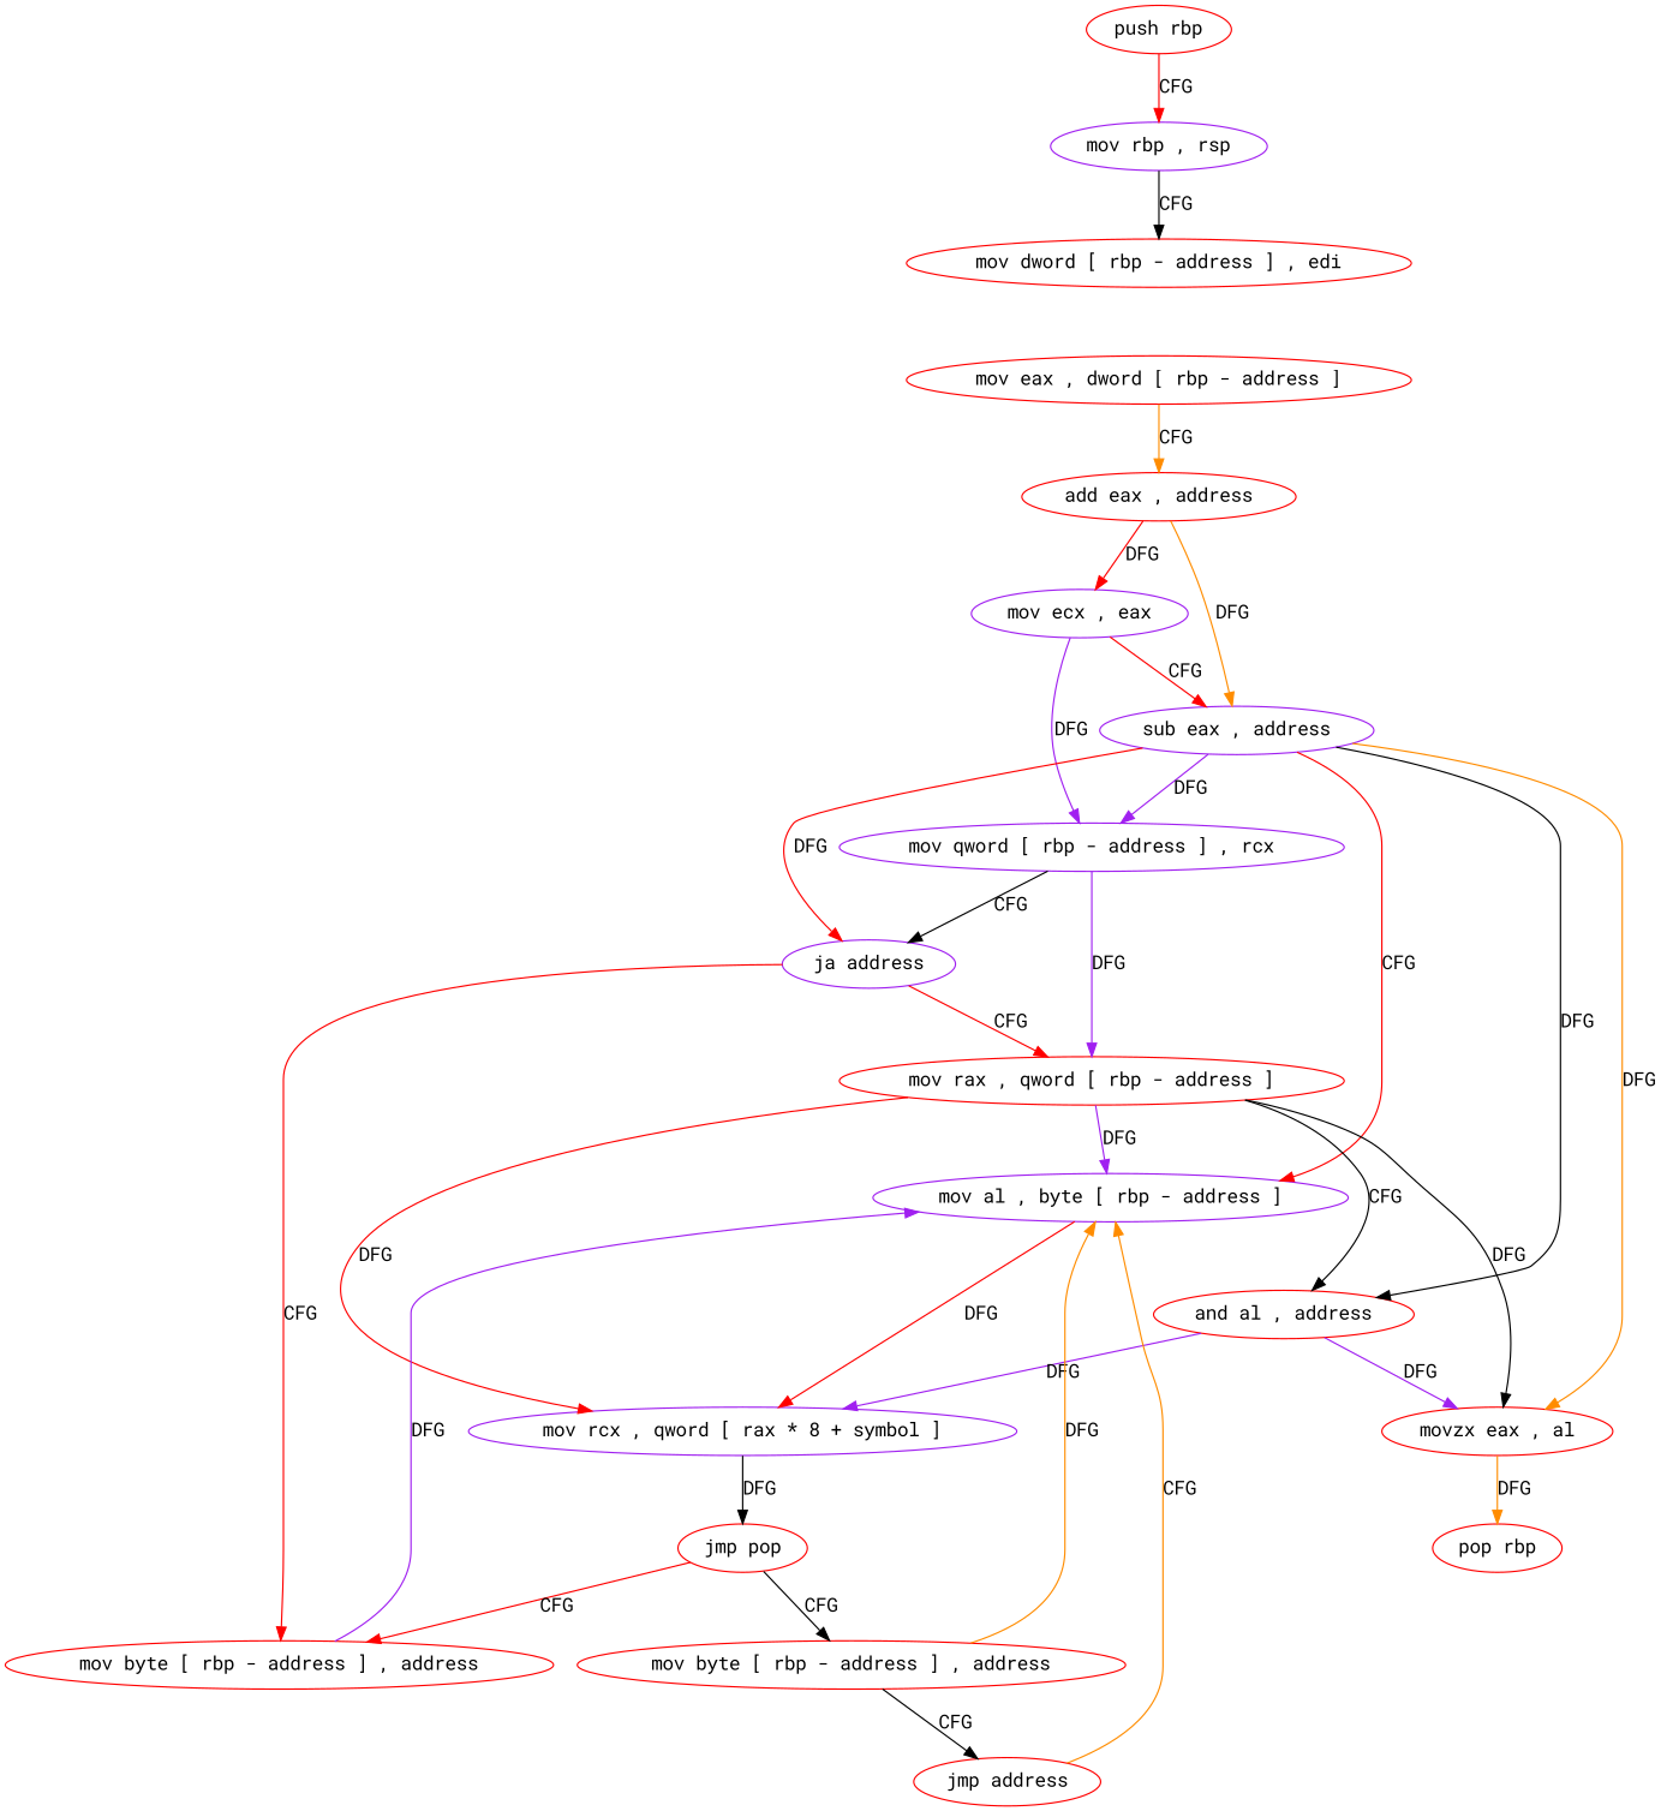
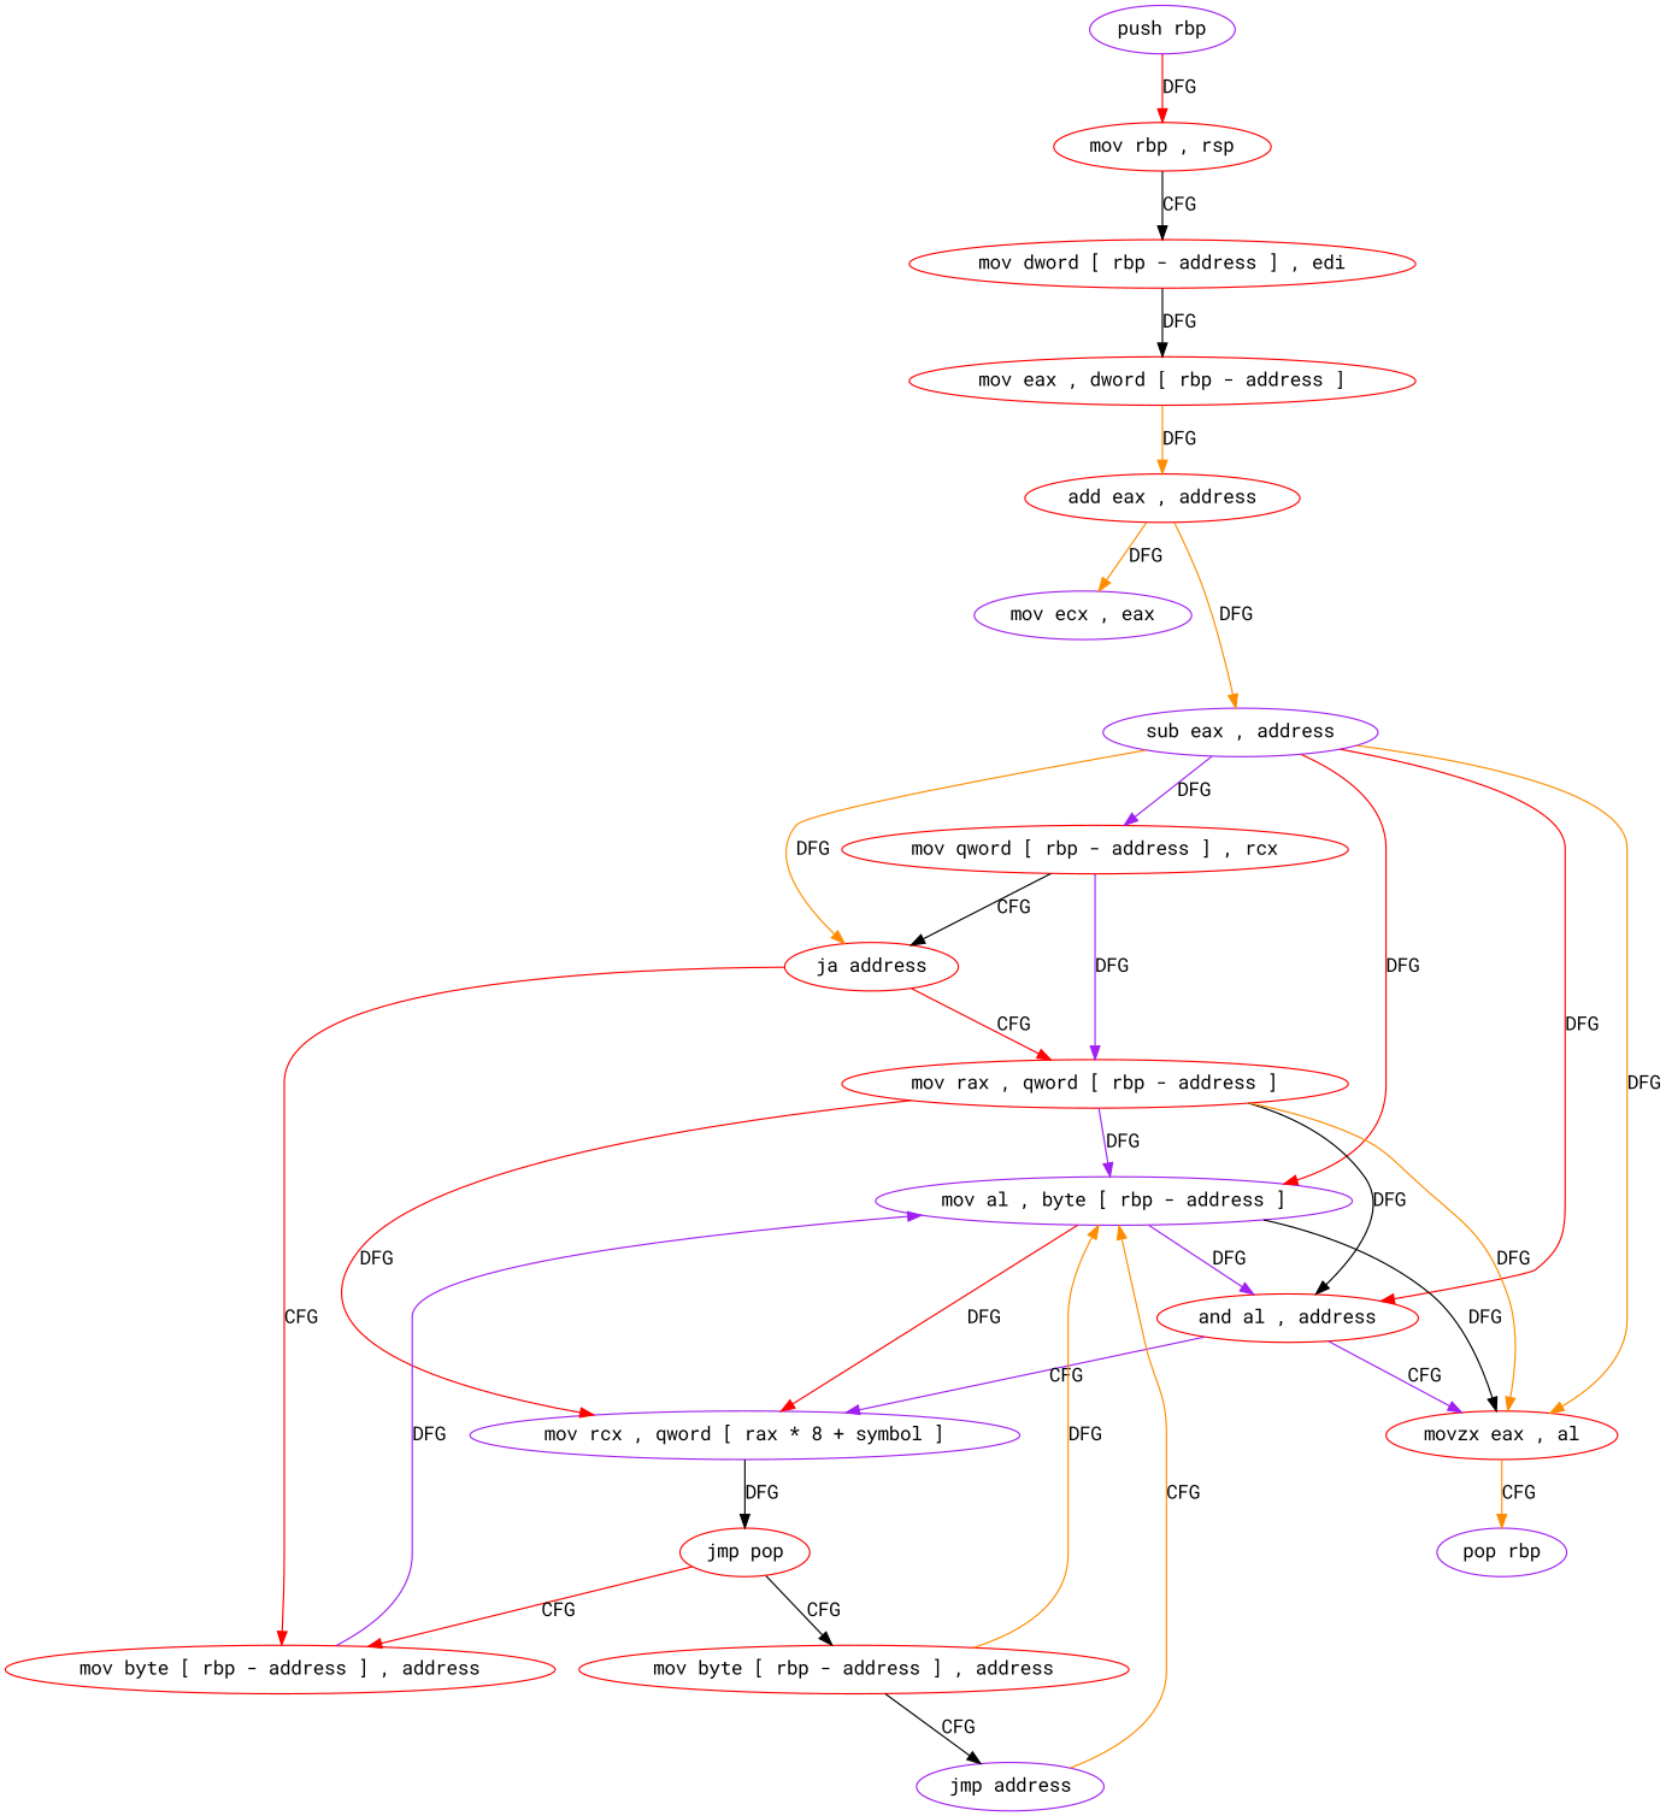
  digraph {
    fontname="Roboto Mono"
    node [color=red fontname="Roboto Mono"]
    edge [color=black fontname="Roboto Mono"]
-   n1 [label="push rbp"]
-   n2 [color=purple label="mov rbp , rsp"]
+   n1 [color=purple label="push rbp"]
+   n2 [label="mov rbp , rsp"]
    n3 [label="mov dword [ rbp - address ] , edi"]
    n4 [label="mov eax , dword [ rbp - address ]"]
    n5 [label="add eax , address"]
    n6 [color=purple label="mov ecx , eax"]
    n7 [color=purple label="sub eax , address"]
-   n8 [color=purple label="mov qword [ rbp - address ] , rcx"]
-   n9 [color=purple label="ja address"]
+   n8 [label="mov qword [ rbp - address ] , rcx"]
+   n9 [label="ja address"]
    n10 [color=purple label="mov al , byte [ rbp - address ]"]
    n11 [label="and al , address"]
    n12 [label="movzx eax , al"]
    n13 [label="mov rax , qword [ rbp - address ]"]
    n14 [label="mov byte [ rbp - address ] , address"]
    n15 [color=purple label="mov rcx , qword [ rax * 8 + symbol ]"]
    n16 [label="jmp pop"]
-   n17 [label="pop rbp"]
+   n17 [color=purple label="pop rbp"]
    n18 [label="mov byte [ rbp - address ] , address"]
-   n19 [label="jmp address"]
-   n1 -> n2 [color=red label=CFG]
+   n19 [color=purple label="jmp address"]
+   n1 -> n2 [color=red label=DFG]
    n2 -> n3 [label=CFG]
-   n4 -> n5 [color=darkorange label=CFG]
-   n5 -> n6 [color=red label=DFG]
+   n3 -> n4 [label=DFG]
+   n4 -> n5 [color=darkorange label=DFG]
+   n5 -> n6 [color=darkorange label=DFG]
    n5 -> n7 [color=darkorange label=DFG]
-   n6 -> n7 [color=red label=CFG]
-   n6 -> n8 [color=purple label=DFG]
    n7 -> n8 [color=purple label=DFG]
-   n7 -> n9 [color=red label=DFG]
-   n7 -> n10 [color=red label=CFG]
-   n7 -> n11 [label=DFG]
+   n7 -> n9 [color=darkorange label=DFG]
+   n7 -> n10 [color=red label=DFG]
+   n7 -> n11 [color=red label=DFG]
    n7 -> n12 [color=darkorange label=DFG]
    n8 -> n9 [label=CFG]
    n8 -> n13 [color=purple label=DFG]
    n9 -> n13 [color=red label=CFG]
    n9 -> n14 [color=red label=CFG]
+   n10 -> n11 [color=purple label=DFG]
+   n10 -> n12 [label=DFG]
    n10 -> n15 [color=red label=DFG]
-   n11 -> n12 [color=purple label=DFG]
-   n11 -> n15 [color=purple label=DFG]
-   n12 -> n17 [color=darkorange label=DFG]
+   n11 -> n12 [color=purple label=CFG]
+   n11 -> n15 [color=purple label=CFG]
+   n12 -> n17 [color=darkorange label=CFG]
    n13 -> n10 [color=purple label=DFG]
-   n13 -> n11 [label=CFG]
-   n13 -> n12 [label=DFG]
+   n13 -> n11 [label=DFG]
+   n13 -> n12 [color=darkorange label=DFG]
    n13 -> n15 [color=red label=DFG]
    n14 -> n10 [color=purple label=DFG]
    n15 -> n16 [label=DFG]
    n16 -> n14 [color=red label=CFG]
    n16 -> n18 [label=CFG]
    n18 -> n10 [color=darkorange label=DFG]
    n18 -> n19 [label=CFG]
    n19 -> n10 [color=darkorange label=CFG]
  }
